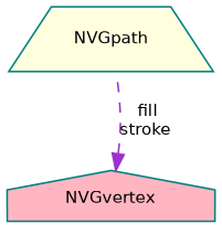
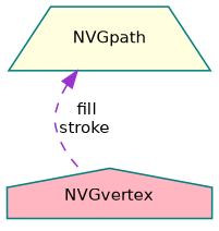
  digraph {
    node [color=teal fontname=Helvetica fontsize=10 style=filled]
    n1 [fillcolor=lightyellow fontcolor=black height=0.2 label=NVGpath shape=trapezium width=0.4]
    n2 [fillcolor=lightpink height=0.2 label=NVGvertex shape=house width=0.4]
-   n2 -> n1 [color=darkorchid3 dir=back fontname=Helvetica fontsize=10 label=" fill\nstroke" labelfontname=Helvetica labelfontsize=10 style=dashed]
+   n1 -> n2 [color=darkorchid3 dir=back fontname=Helvetica fontsize=10 label=" fill\nstroke" labelfontname=Helvetica labelfontsize=10 style=dashed]
  }
